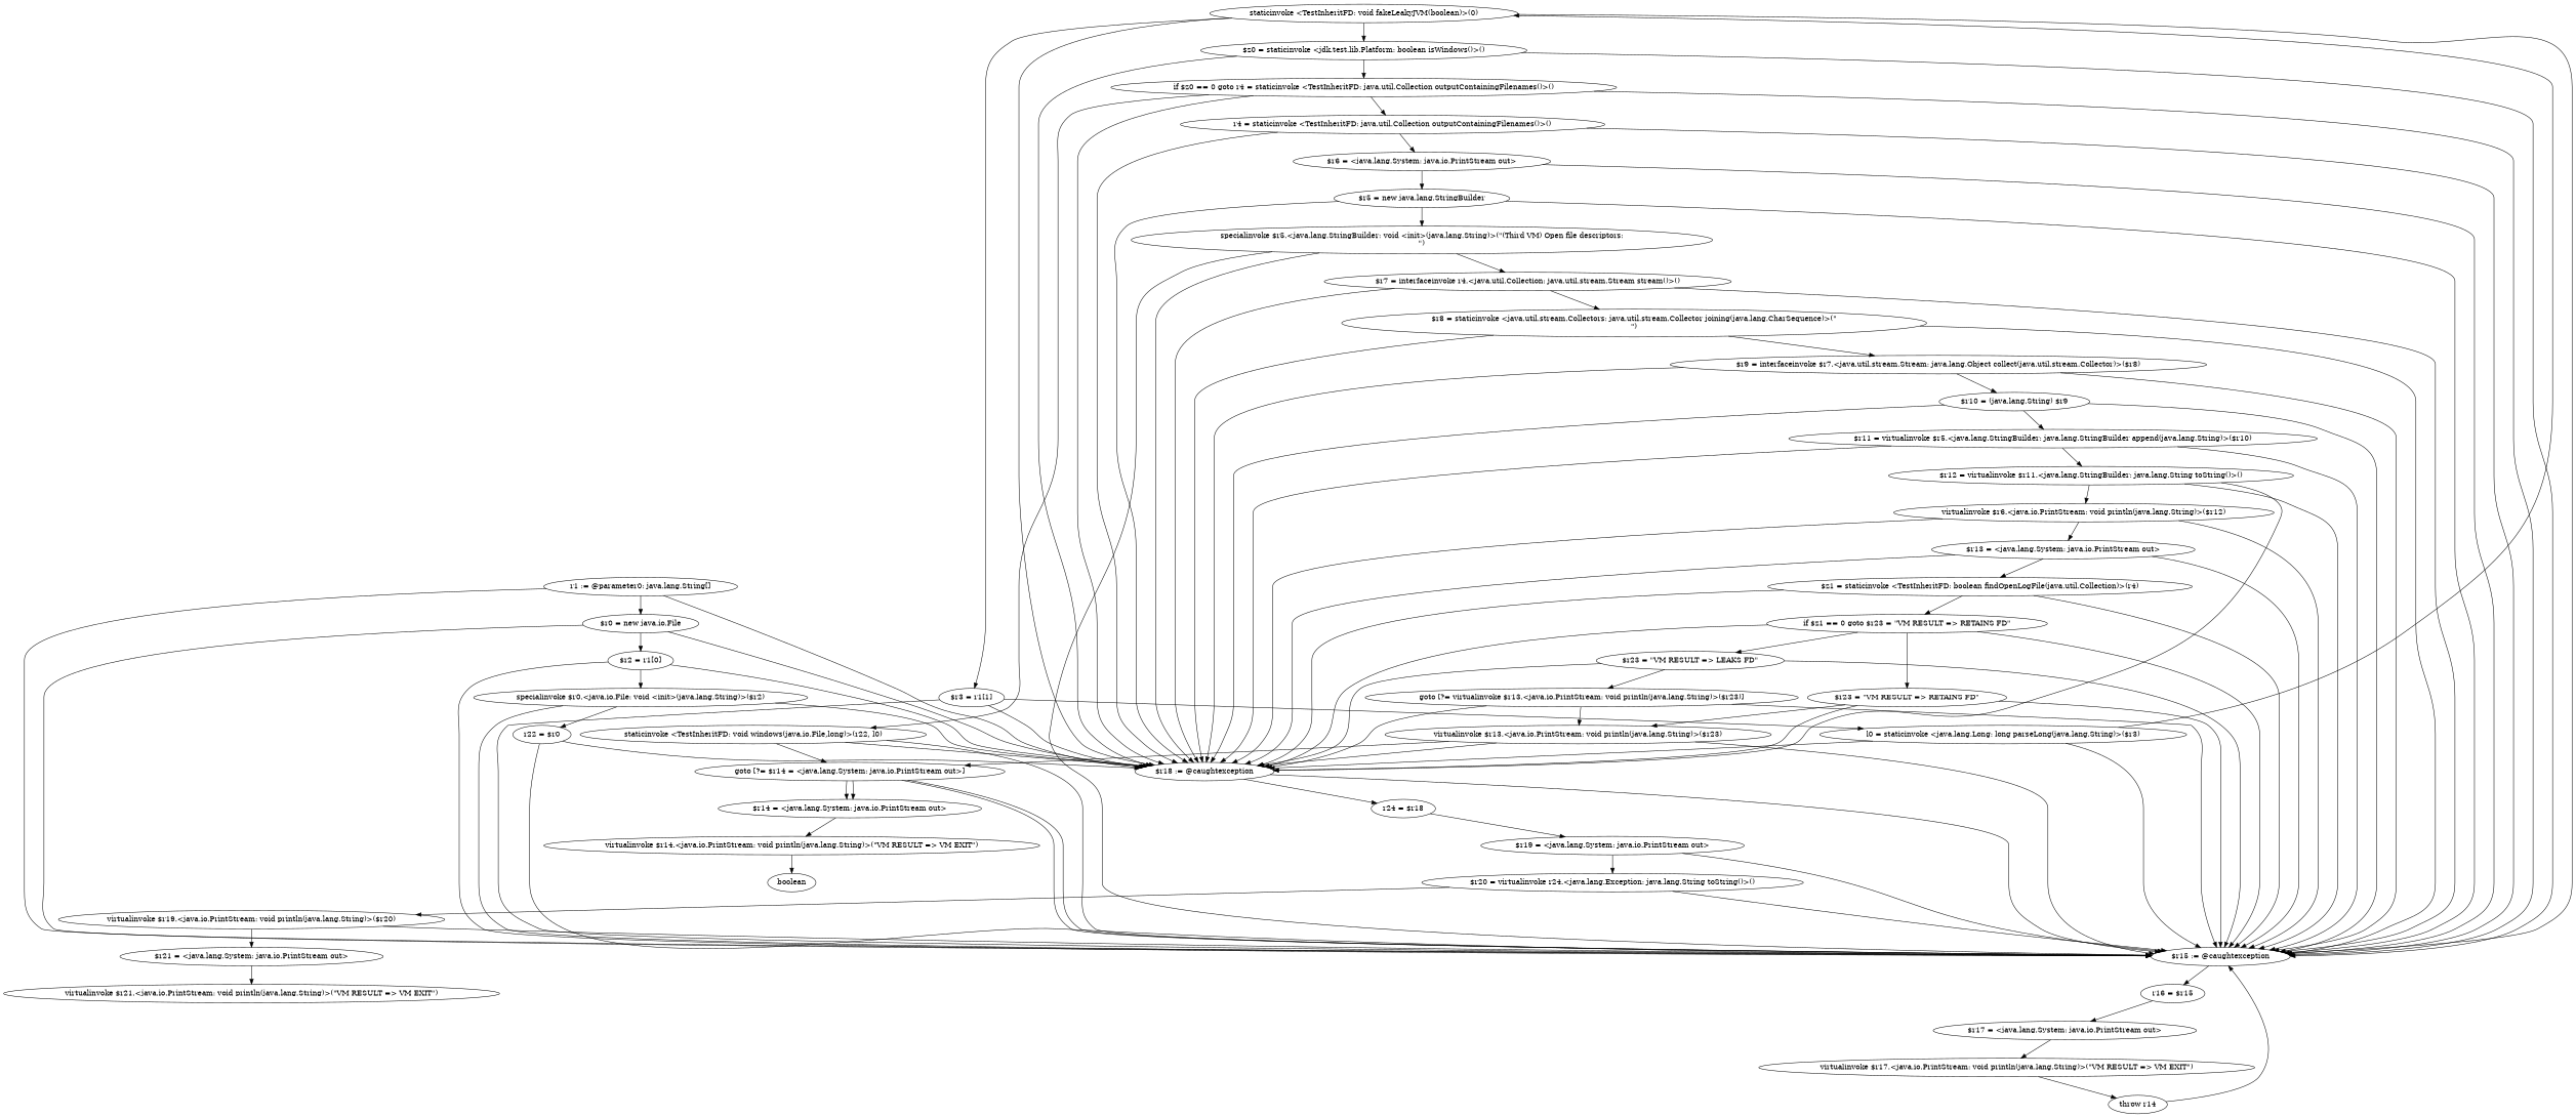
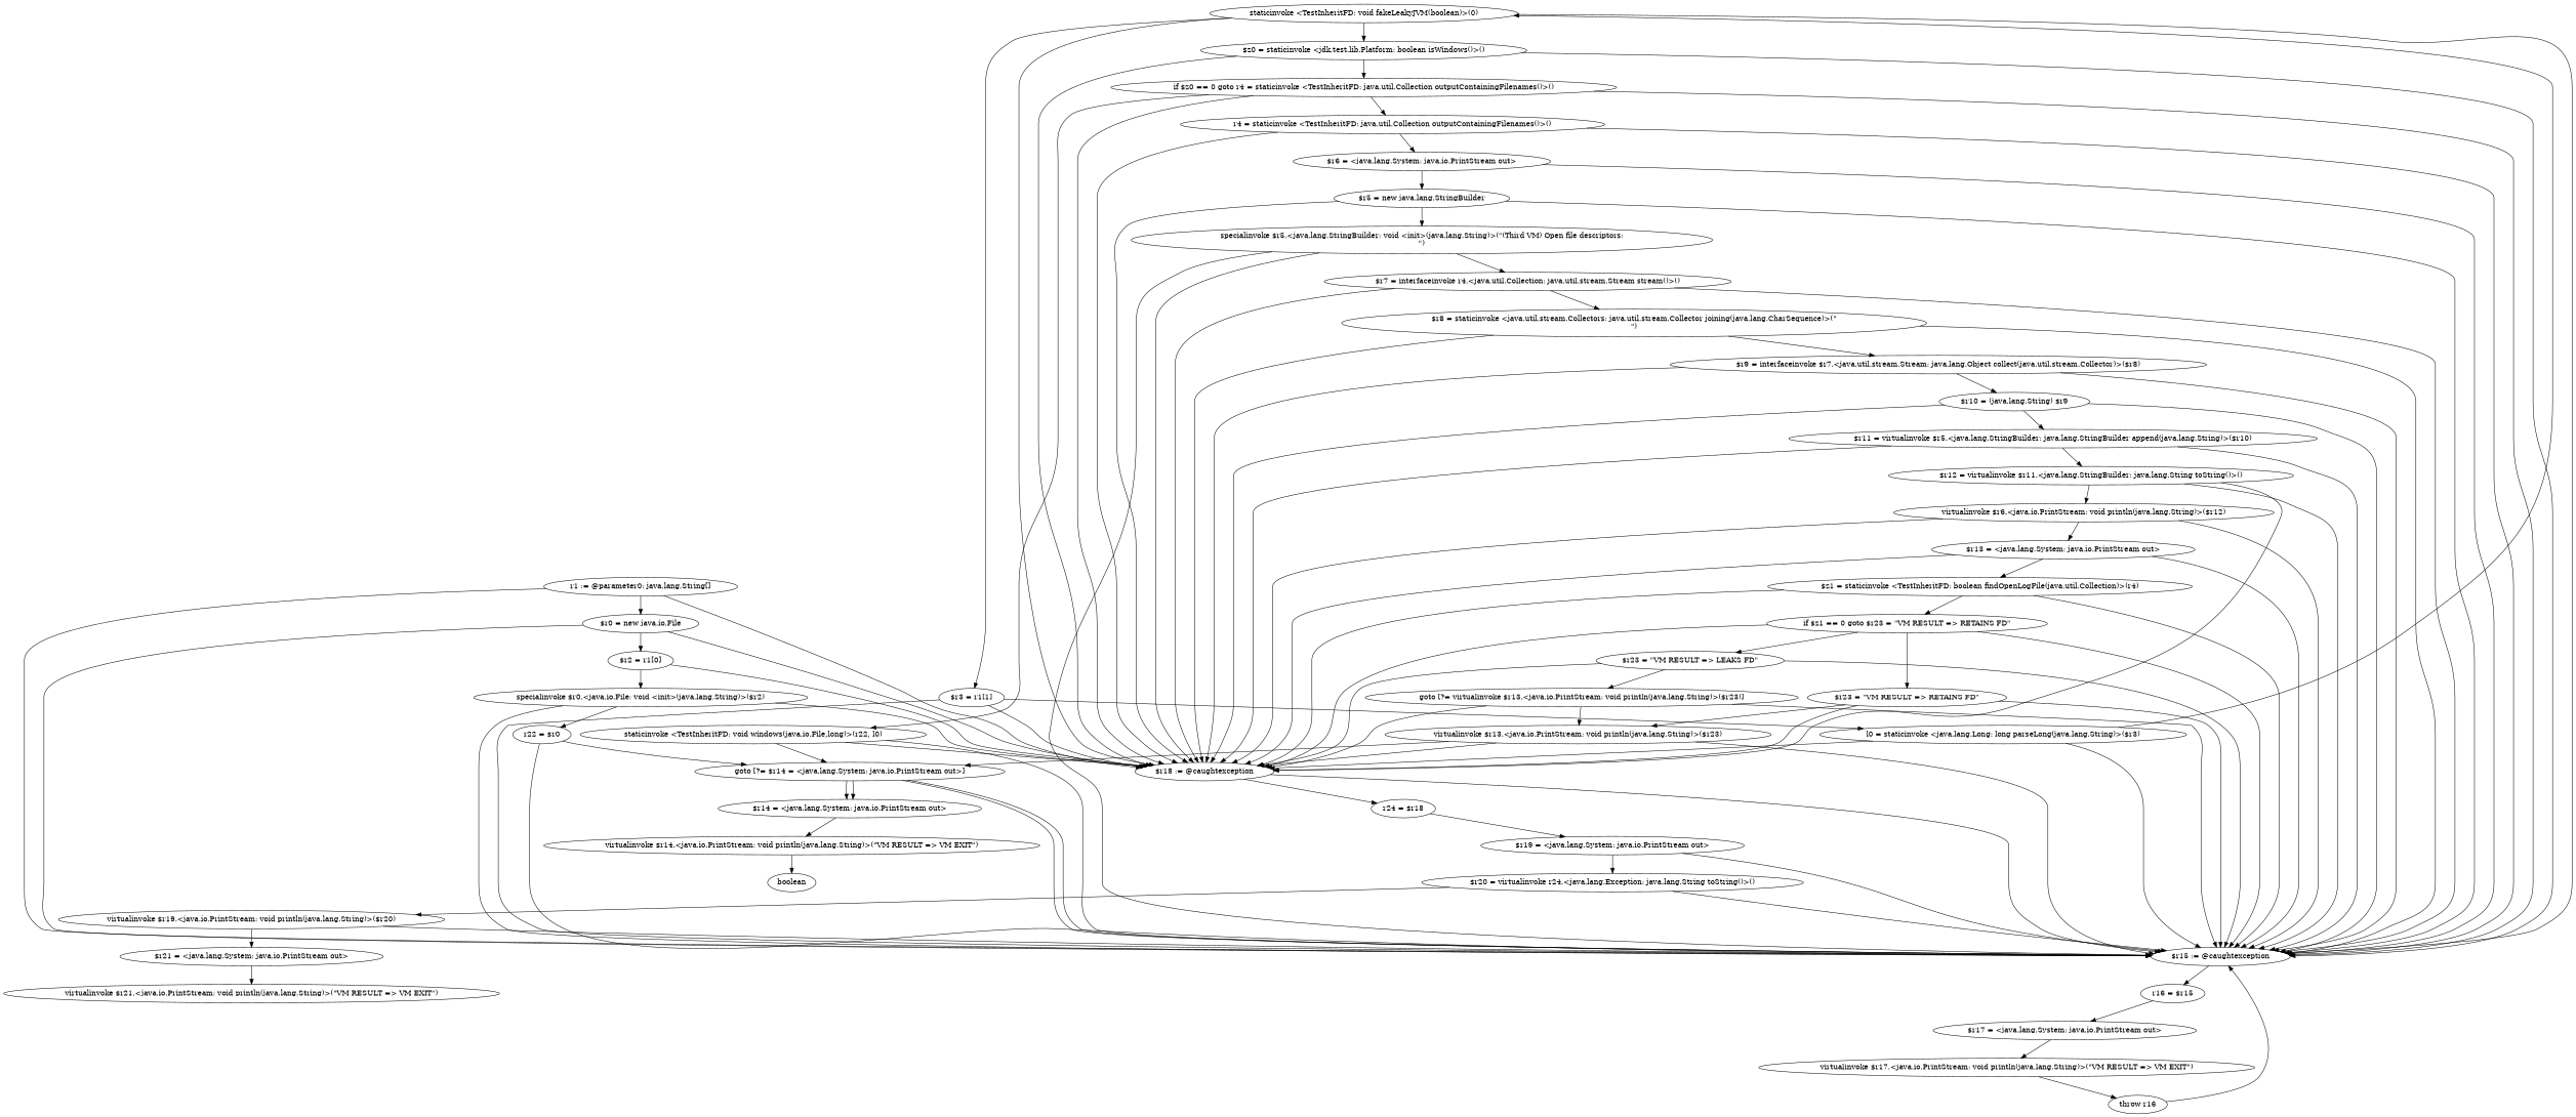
  digraph {
    "r1 := @parameter0: java.lang.String[]"
    "$r0 = new java.io.File"
    "$r18 := @caughtexception"
    "$r15 := @caughtexception"
    "$r2 = r1[0]"
    "r24 = $r18"
    "r16 = $r15"
    "specialinvoke $r0.<java.io.File: void <init>(java.lang.String)>($r2)"
    "r22 = $r0"
    "$r3 = r1[1]"
    "l0 = staticinvoke <java.lang.Long: long parseLong(java.lang.String)>($r3)"
    "staticinvoke <TestInheritFD: void fakeLeakyJVM(boolean)>(0)"
    "$z0 = staticinvoke <jdk.test.lib.Platform: boolean isWindows()>()"
    "if $z0 == 0 goto r4 = staticinvoke <TestInheritFD: java.util.Collection outputContainingFilenames()>()"
    "staticinvoke <TestInheritFD: void windows(java.io.File,long)>(r22, l0)"
    "r4 = staticinvoke <TestInheritFD: java.util.Collection outputContainingFilenames()>()"
    "goto [?= $r14 = <java.lang.System: java.io.PrintStream out>]"
    "$r6 = <java.lang.System: java.io.PrintStream out>"
    "$r14 = <java.lang.System: java.io.PrintStream out>"
    "virtualinvoke $r14.<java.io.PrintStream: void println(java.lang.String)>(\"VM RESULT => VM EXIT\")"
    "$r5 = new java.lang.StringBuilder"
    "specialinvoke $r5.<java.lang.StringBuilder: void <init>(java.lang.String)>(\"(Third VM) Open file descriptors:\n\")"
    "$r7 = interfaceinvoke r4.<java.util.Collection: java.util.stream.Stream stream()>()"
    "$r8 = staticinvoke <java.util.stream.Collectors: java.util.stream.Collector joining(java.lang.CharSequence)>(\"\n\")"
    "$r9 = interfaceinvoke $r7.<java.util.stream.Stream: java.lang.Object collect(java.util.stream.Collector)>($r8)"
    "$r10 = (java.lang.String) $r9"
    "$r11 = virtualinvoke $r5.<java.lang.StringBuilder: java.lang.StringBuilder append(java.lang.String)>($r10)"
    "$r12 = virtualinvoke $r11.<java.lang.StringBuilder: java.lang.String toString()>()"
    "virtualinvoke $r6.<java.io.PrintStream: void println(java.lang.String)>($r12)"
    "$r13 = <java.lang.System: java.io.PrintStream out>"
    "$z1 = staticinvoke <TestInheritFD: boolean findOpenLogFile(java.util.Collection)>(r4)"
    "if $z1 == 0 goto $r23 = \"VM RESULT => RETAINS FD\""
    "$r23 = \"VM RESULT => LEAKS FD\""
    "$r23 = \"VM RESULT => RETAINS FD\""
    "goto [?= virtualinvoke $r13.<java.io.PrintStream: void println(java.lang.String)>($r23)]"
    "virtualinvoke $r13.<java.io.PrintStream: void println(java.lang.String)>($r23)"
    "$r19 = <java.lang.System: java.io.PrintStream out>"
    "$r20 = virtualinvoke r24.<java.lang.Exception: java.lang.String toString()>()"
    "virtualinvoke $r19.<java.io.PrintStream: void println(java.lang.String)>($r20)"
    "$r21 = <java.lang.System: java.io.PrintStream out>"
    "virtualinvoke $r21.<java.io.PrintStream: void println(java.lang.String)>(\"VM RESULT => VM EXIT\")"
    n42 [label=boolean]
    "$r17 = <java.lang.System: java.io.PrintStream out>"
    "virtualinvoke $r17.<java.io.PrintStream: void println(java.lang.String)>(\"VM RESULT => VM EXIT\")"
-   "throw r16" [label="throw r14"]
+   "throw r16"
    "r1 := @parameter0: java.lang.String[]" -> "$r0 = new java.io.File"
    "r1 := @parameter0: java.lang.String[]" -> "$r18 := @caughtexception"
    "r1 := @parameter0: java.lang.String[]" -> "$r15 := @caughtexception"
    "$r0 = new java.io.File" -> "$r18 := @caughtexception"
    "$r0 = new java.io.File" -> "$r15 := @caughtexception"
    "$r0 = new java.io.File" -> "$r2 = r1[0]"
    "$r18 := @caughtexception" -> "$r15 := @caughtexception"
    "$r18 := @caughtexception" -> "r24 = $r18"
    "$r15 := @caughtexception" -> "r16 = $r15"
    "$r2 = r1[0]" -> "$r18 := @caughtexception"
-   "$r2 = r1[0]" -> "$r15 := @caughtexception"
    "$r2 = r1[0]" -> "specialinvoke $r0.<java.io.File: void <init>(java.lang.String)>($r2)"
    "r24 = $r18" -> "$r19 = <java.lang.System: java.io.PrintStream out>"
    "r16 = $r15" -> "$r17 = <java.lang.System: java.io.PrintStream out>"
    "specialinvoke $r0.<java.io.File: void <init>(java.lang.String)>($r2)" -> "$r18 := @caughtexception"
    "specialinvoke $r0.<java.io.File: void <init>(java.lang.String)>($r2)" -> "$r15 := @caughtexception"
    "specialinvoke $r0.<java.io.File: void <init>(java.lang.String)>($r2)" -> "r22 = $r0"
-   "r22 = $r0" -> "$r18 := @caughtexception"
+   "r22 = $r0" -> "goto [?= $r14 = <java.lang.System: java.io.PrintStream out>]"
    "r22 = $r0" -> "$r15 := @caughtexception"
    "$r3 = r1[1]" -> "$r18 := @caughtexception"
    "$r3 = r1[1]" -> "$r15 := @caughtexception"
    "$r3 = r1[1]" -> "l0 = staticinvoke <java.lang.Long: long parseLong(java.lang.String)>($r3)"
    "l0 = staticinvoke <java.lang.Long: long parseLong(java.lang.String)>($r3)" -> "$r18 := @caughtexception"
    "l0 = staticinvoke <java.lang.Long: long parseLong(java.lang.String)>($r3)" -> "$r15 := @caughtexception"
    "l0 = staticinvoke <java.lang.Long: long parseLong(java.lang.String)>($r3)" -> "staticinvoke <TestInheritFD: void fakeLeakyJVM(boolean)>(0)"
    "staticinvoke <TestInheritFD: void fakeLeakyJVM(boolean)>(0)" -> "$r18 := @caughtexception"
    "staticinvoke <TestInheritFD: void fakeLeakyJVM(boolean)>(0)" -> "$r15 := @caughtexception"
    "staticinvoke <TestInheritFD: void fakeLeakyJVM(boolean)>(0)" -> "$r3 = r1[1]"
    "staticinvoke <TestInheritFD: void fakeLeakyJVM(boolean)>(0)" -> "$z0 = staticinvoke <jdk.test.lib.Platform: boolean isWindows()>()"
    "$z0 = staticinvoke <jdk.test.lib.Platform: boolean isWindows()>()" -> "$r18 := @caughtexception"
    "$z0 = staticinvoke <jdk.test.lib.Platform: boolean isWindows()>()" -> "$r15 := @caughtexception"
    "$z0 = staticinvoke <jdk.test.lib.Platform: boolean isWindows()>()" -> "if $z0 == 0 goto r4 = staticinvoke <TestInheritFD: java.util.Collection outputContainingFilenames()>()"
    "if $z0 == 0 goto r4 = staticinvoke <TestInheritFD: java.util.Collection outputContainingFilenames()>()" -> "$r18 := @caughtexception"
    "if $z0 == 0 goto r4 = staticinvoke <TestInheritFD: java.util.Collection outputContainingFilenames()>()" -> "$r15 := @caughtexception"
    "if $z0 == 0 goto r4 = staticinvoke <TestInheritFD: java.util.Collection outputContainingFilenames()>()" -> "staticinvoke <TestInheritFD: void windows(java.io.File,long)>(r22, l0)"
    "if $z0 == 0 goto r4 = staticinvoke <TestInheritFD: java.util.Collection outputContainingFilenames()>()" -> "r4 = staticinvoke <TestInheritFD: java.util.Collection outputContainingFilenames()>()"
    "staticinvoke <TestInheritFD: void windows(java.io.File,long)>(r22, l0)" -> "$r18 := @caughtexception"
    "staticinvoke <TestInheritFD: void windows(java.io.File,long)>(r22, l0)" -> "$r15 := @caughtexception"
    "staticinvoke <TestInheritFD: void windows(java.io.File,long)>(r22, l0)" -> "goto [?= $r14 = <java.lang.System: java.io.PrintStream out>]"
    "r4 = staticinvoke <TestInheritFD: java.util.Collection outputContainingFilenames()>()" -> "$r18 := @caughtexception"
    "r4 = staticinvoke <TestInheritFD: java.util.Collection outputContainingFilenames()>()" -> "$r15 := @caughtexception"
    "r4 = staticinvoke <TestInheritFD: java.util.Collection outputContainingFilenames()>()" -> "$r6 = <java.lang.System: java.io.PrintStream out>"
    "goto [?= $r14 = <java.lang.System: java.io.PrintStream out>]" -> "$r15 := @caughtexception"
    "goto [?= $r14 = <java.lang.System: java.io.PrintStream out>]" -> "$r15 := @caughtexception"
    "goto [?= $r14 = <java.lang.System: java.io.PrintStream out>]" -> "$r14 = <java.lang.System: java.io.PrintStream out>"
    "goto [?= $r14 = <java.lang.System: java.io.PrintStream out>]" -> "$r14 = <java.lang.System: java.io.PrintStream out>"
    "$r6 = <java.lang.System: java.io.PrintStream out>" -> "$r15 := @caughtexception"
    "$r6 = <java.lang.System: java.io.PrintStream out>" -> "$r5 = new java.lang.StringBuilder"
    "$r14 = <java.lang.System: java.io.PrintStream out>" -> "virtualinvoke $r14.<java.io.PrintStream: void println(java.lang.String)>(\"VM RESULT => VM EXIT\")"
    "virtualinvoke $r14.<java.io.PrintStream: void println(java.lang.String)>(\"VM RESULT => VM EXIT\")" -> n42
    "$r5 = new java.lang.StringBuilder" -> "$r18 := @caughtexception"
    "$r5 = new java.lang.StringBuilder" -> "$r15 := @caughtexception"
    "$r5 = new java.lang.StringBuilder" -> "specialinvoke $r5.<java.lang.StringBuilder: void <init>(java.lang.String)>(\"(Third VM) Open file descriptors:\n\")"
    "specialinvoke $r5.<java.lang.StringBuilder: void <init>(java.lang.String)>(\"(Third VM) Open file descriptors:\n\")" -> "$r18 := @caughtexception"
    "specialinvoke $r5.<java.lang.StringBuilder: void <init>(java.lang.String)>(\"(Third VM) Open file descriptors:\n\")" -> "$r15 := @caughtexception"
    "specialinvoke $r5.<java.lang.StringBuilder: void <init>(java.lang.String)>(\"(Third VM) Open file descriptors:\n\")" -> "$r7 = interfaceinvoke r4.<java.util.Collection: java.util.stream.Stream stream()>()"
    "$r7 = interfaceinvoke r4.<java.util.Collection: java.util.stream.Stream stream()>()" -> "$r18 := @caughtexception"
    "$r7 = interfaceinvoke r4.<java.util.Collection: java.util.stream.Stream stream()>()" -> "$r15 := @caughtexception"
    "$r7 = interfaceinvoke r4.<java.util.Collection: java.util.stream.Stream stream()>()" -> "$r8 = staticinvoke <java.util.stream.Collectors: java.util.stream.Collector joining(java.lang.CharSequence)>(\"\n\")"
    "$r8 = staticinvoke <java.util.stream.Collectors: java.util.stream.Collector joining(java.lang.CharSequence)>(\"\n\")" -> "$r18 := @caughtexception"
    "$r8 = staticinvoke <java.util.stream.Collectors: java.util.stream.Collector joining(java.lang.CharSequence)>(\"\n\")" -> "$r15 := @caughtexception"
    "$r8 = staticinvoke <java.util.stream.Collectors: java.util.stream.Collector joining(java.lang.CharSequence)>(\"\n\")" -> "$r9 = interfaceinvoke $r7.<java.util.stream.Stream: java.lang.Object collect(java.util.stream.Collector)>($r8)"
    "$r9 = interfaceinvoke $r7.<java.util.stream.Stream: java.lang.Object collect(java.util.stream.Collector)>($r8)" -> "$r18 := @caughtexception"
    "$r9 = interfaceinvoke $r7.<java.util.stream.Stream: java.lang.Object collect(java.util.stream.Collector)>($r8)" -> "$r15 := @caughtexception"
    "$r9 = interfaceinvoke $r7.<java.util.stream.Stream: java.lang.Object collect(java.util.stream.Collector)>($r8)" -> "$r10 = (java.lang.String) $r9"
    "$r10 = (java.lang.String) $r9" -> "$r18 := @caughtexception"
    "$r10 = (java.lang.String) $r9" -> "$r15 := @caughtexception"
    "$r10 = (java.lang.String) $r9" -> "$r11 = virtualinvoke $r5.<java.lang.StringBuilder: java.lang.StringBuilder append(java.lang.String)>($r10)"
    "$r11 = virtualinvoke $r5.<java.lang.StringBuilder: java.lang.StringBuilder append(java.lang.String)>($r10)" -> "$r18 := @caughtexception"
    "$r11 = virtualinvoke $r5.<java.lang.StringBuilder: java.lang.StringBuilder append(java.lang.String)>($r10)" -> "$r15 := @caughtexception"
    "$r11 = virtualinvoke $r5.<java.lang.StringBuilder: java.lang.StringBuilder append(java.lang.String)>($r10)" -> "$r12 = virtualinvoke $r11.<java.lang.StringBuilder: java.lang.String toString()>()"
    "$r12 = virtualinvoke $r11.<java.lang.StringBuilder: java.lang.String toString()>()" -> "$r18 := @caughtexception"
    "$r12 = virtualinvoke $r11.<java.lang.StringBuilder: java.lang.String toString()>()" -> "$r15 := @caughtexception"
    "$r12 = virtualinvoke $r11.<java.lang.StringBuilder: java.lang.String toString()>()" -> "virtualinvoke $r6.<java.io.PrintStream: void println(java.lang.String)>($r12)"
    "virtualinvoke $r6.<java.io.PrintStream: void println(java.lang.String)>($r12)" -> "$r18 := @caughtexception"
    "virtualinvoke $r6.<java.io.PrintStream: void println(java.lang.String)>($r12)" -> "$r15 := @caughtexception"
    "virtualinvoke $r6.<java.io.PrintStream: void println(java.lang.String)>($r12)" -> "$r13 = <java.lang.System: java.io.PrintStream out>"
    "$r13 = <java.lang.System: java.io.PrintStream out>" -> "$r18 := @caughtexception"
    "$r13 = <java.lang.System: java.io.PrintStream out>" -> "$r15 := @caughtexception"
    "$r13 = <java.lang.System: java.io.PrintStream out>" -> "$z1 = staticinvoke <TestInheritFD: boolean findOpenLogFile(java.util.Collection)>(r4)"
    "$z1 = staticinvoke <TestInheritFD: boolean findOpenLogFile(java.util.Collection)>(r4)" -> "$r18 := @caughtexception"
    "$z1 = staticinvoke <TestInheritFD: boolean findOpenLogFile(java.util.Collection)>(r4)" -> "$r15 := @caughtexception"
    "$z1 = staticinvoke <TestInheritFD: boolean findOpenLogFile(java.util.Collection)>(r4)" -> "if $z1 == 0 goto $r23 = \"VM RESULT => RETAINS FD\""
    "if $z1 == 0 goto $r23 = \"VM RESULT => RETAINS FD\"" -> "$r18 := @caughtexception"
    "if $z1 == 0 goto $r23 = \"VM RESULT => RETAINS FD\"" -> "$r15 := @caughtexception"
    "if $z1 == 0 goto $r23 = \"VM RESULT => RETAINS FD\"" -> "$r23 = \"VM RESULT => LEAKS FD\""
    "if $z1 == 0 goto $r23 = \"VM RESULT => RETAINS FD\"" -> "$r23 = \"VM RESULT => RETAINS FD\""
    "$r23 = \"VM RESULT => LEAKS FD\"" -> "$r18 := @caughtexception"
    "$r23 = \"VM RESULT => LEAKS FD\"" -> "$r15 := @caughtexception"
    "$r23 = \"VM RESULT => LEAKS FD\"" -> "goto [?= virtualinvoke $r13.<java.io.PrintStream: void println(java.lang.String)>($r23)]"
    "$r23 = \"VM RESULT => RETAINS FD\"" -> "$r18 := @caughtexception"
    "$r23 = \"VM RESULT => RETAINS FD\"" -> "$r15 := @caughtexception"
    "$r23 = \"VM RESULT => RETAINS FD\"" -> "virtualinvoke $r13.<java.io.PrintStream: void println(java.lang.String)>($r23)"
    "goto [?= virtualinvoke $r13.<java.io.PrintStream: void println(java.lang.String)>($r23)]" -> "$r18 := @caughtexception"
    "goto [?= virtualinvoke $r13.<java.io.PrintStream: void println(java.lang.String)>($r23)]" -> "$r15 := @caughtexception"
    "goto [?= virtualinvoke $r13.<java.io.PrintStream: void println(java.lang.String)>($r23)]" -> "virtualinvoke $r13.<java.io.PrintStream: void println(java.lang.String)>($r23)"
    "virtualinvoke $r13.<java.io.PrintStream: void println(java.lang.String)>($r23)" -> "$r18 := @caughtexception"
    "virtualinvoke $r13.<java.io.PrintStream: void println(java.lang.String)>($r23)" -> "$r15 := @caughtexception"
    "virtualinvoke $r13.<java.io.PrintStream: void println(java.lang.String)>($r23)" -> "goto [?= $r14 = <java.lang.System: java.io.PrintStream out>]"
    "$r19 = <java.lang.System: java.io.PrintStream out>" -> "$r15 := @caughtexception"
    "$r19 = <java.lang.System: java.io.PrintStream out>" -> "$r20 = virtualinvoke r24.<java.lang.Exception: java.lang.String toString()>()"
    "$r20 = virtualinvoke r24.<java.lang.Exception: java.lang.String toString()>()" -> "$r15 := @caughtexception"
    "$r20 = virtualinvoke r24.<java.lang.Exception: java.lang.String toString()>()" -> "virtualinvoke $r19.<java.io.PrintStream: void println(java.lang.String)>($r20)"
    "virtualinvoke $r19.<java.io.PrintStream: void println(java.lang.String)>($r20)" -> "$r15 := @caughtexception"
    "virtualinvoke $r19.<java.io.PrintStream: void println(java.lang.String)>($r20)" -> "$r21 = <java.lang.System: java.io.PrintStream out>"
    "$r21 = <java.lang.System: java.io.PrintStream out>" -> "virtualinvoke $r21.<java.io.PrintStream: void println(java.lang.String)>(\"VM RESULT => VM EXIT\")"
    "$r17 = <java.lang.System: java.io.PrintStream out>" -> "virtualinvoke $r17.<java.io.PrintStream: void println(java.lang.String)>(\"VM RESULT => VM EXIT\")"
    "virtualinvoke $r17.<java.io.PrintStream: void println(java.lang.String)>(\"VM RESULT => VM EXIT\")" -> "throw r16"
    "throw r16" -> "$r15 := @caughtexception"
  }
